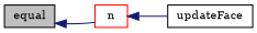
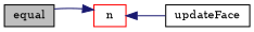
  digraph {
    fontname="DejaVu Serif"
    rankdir=LR
    node [color=black fontname="DejaVu Serif" fontsize=10 shape=record]
    edge [color=midnightblue dir=back fontname="DejaVu Serif" fontsize=10 labelfontname=Helvetica labelfontsize=10 style=solid]
    n1 [fillcolor=grey75 fontcolor=black height=0.2 label=equal style=filled width=0.4]
    n2 [color=red height=0.2 label=n width=0.4]
    n3 [height=0.2 label=updateFace width=0.4]
-   n1 -> n2
+   n2 -> n1
    n2 -> n3
  }
